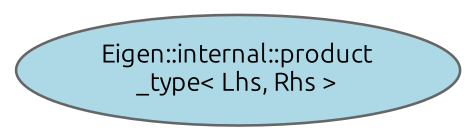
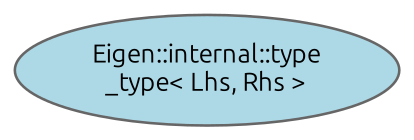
  digraph {
    rankdir=TB
    fontname=Ubuntu
-   n1 [color=gray40 fillcolor=lightblue fontname=Ubuntu fontsize=10 height=0.2 label="Eigen::internal::product\l_type\< Lhs, Rhs \>" shape=ellipse style=filled width=0.4]
+   n1 [color=gray40 fillcolor=lightblue fontname=Ubuntu fontsize=10 height=0.2 label="Eigen::internal::type\l_type\< Lhs, Rhs \>" shape=ellipse style=filled width=0.4]
  }
